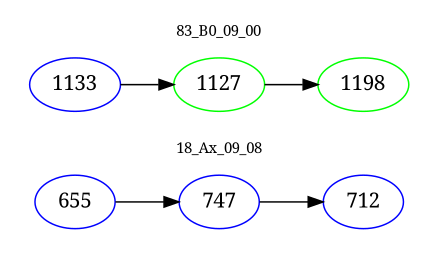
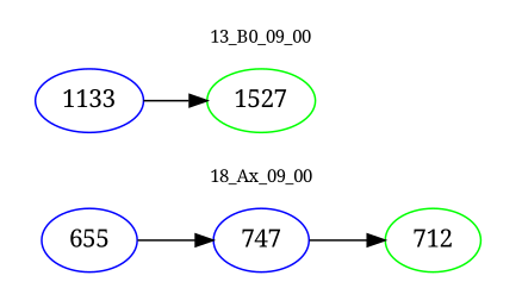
  digraph {
    fontname="Noto Serif"
    rankdir=LR
    node [color=blue fontname="Noto Serif"]
    edge [color=black fontname="Noto Serif"]
    n1 [label=655]
    n2 [label=747]
-   n3 [label=712]
+   n3 [color=green label=712]
    n4 [label=1133]
-   n5 [color=green label=1127]
-   n6 [color=green label=1198]
+   n5 [color=green label=1527]
    subgraph cluster_1 {
      color=white
      fontsize=10
-     label="18_Ax_09_08"
+     label="18_Ax_09_00"
      n1
      n2
      n3
    }
    subgraph cluster_2 {
      color=white
      fontsize=10
-     label="83_B0_09_00"
+     label="13_B0_09_00"
      n4
      n5
-     n6
    }
    n1 -> n2
    n2 -> n3
    n4 -> n5
-   n5 -> n6
  }
